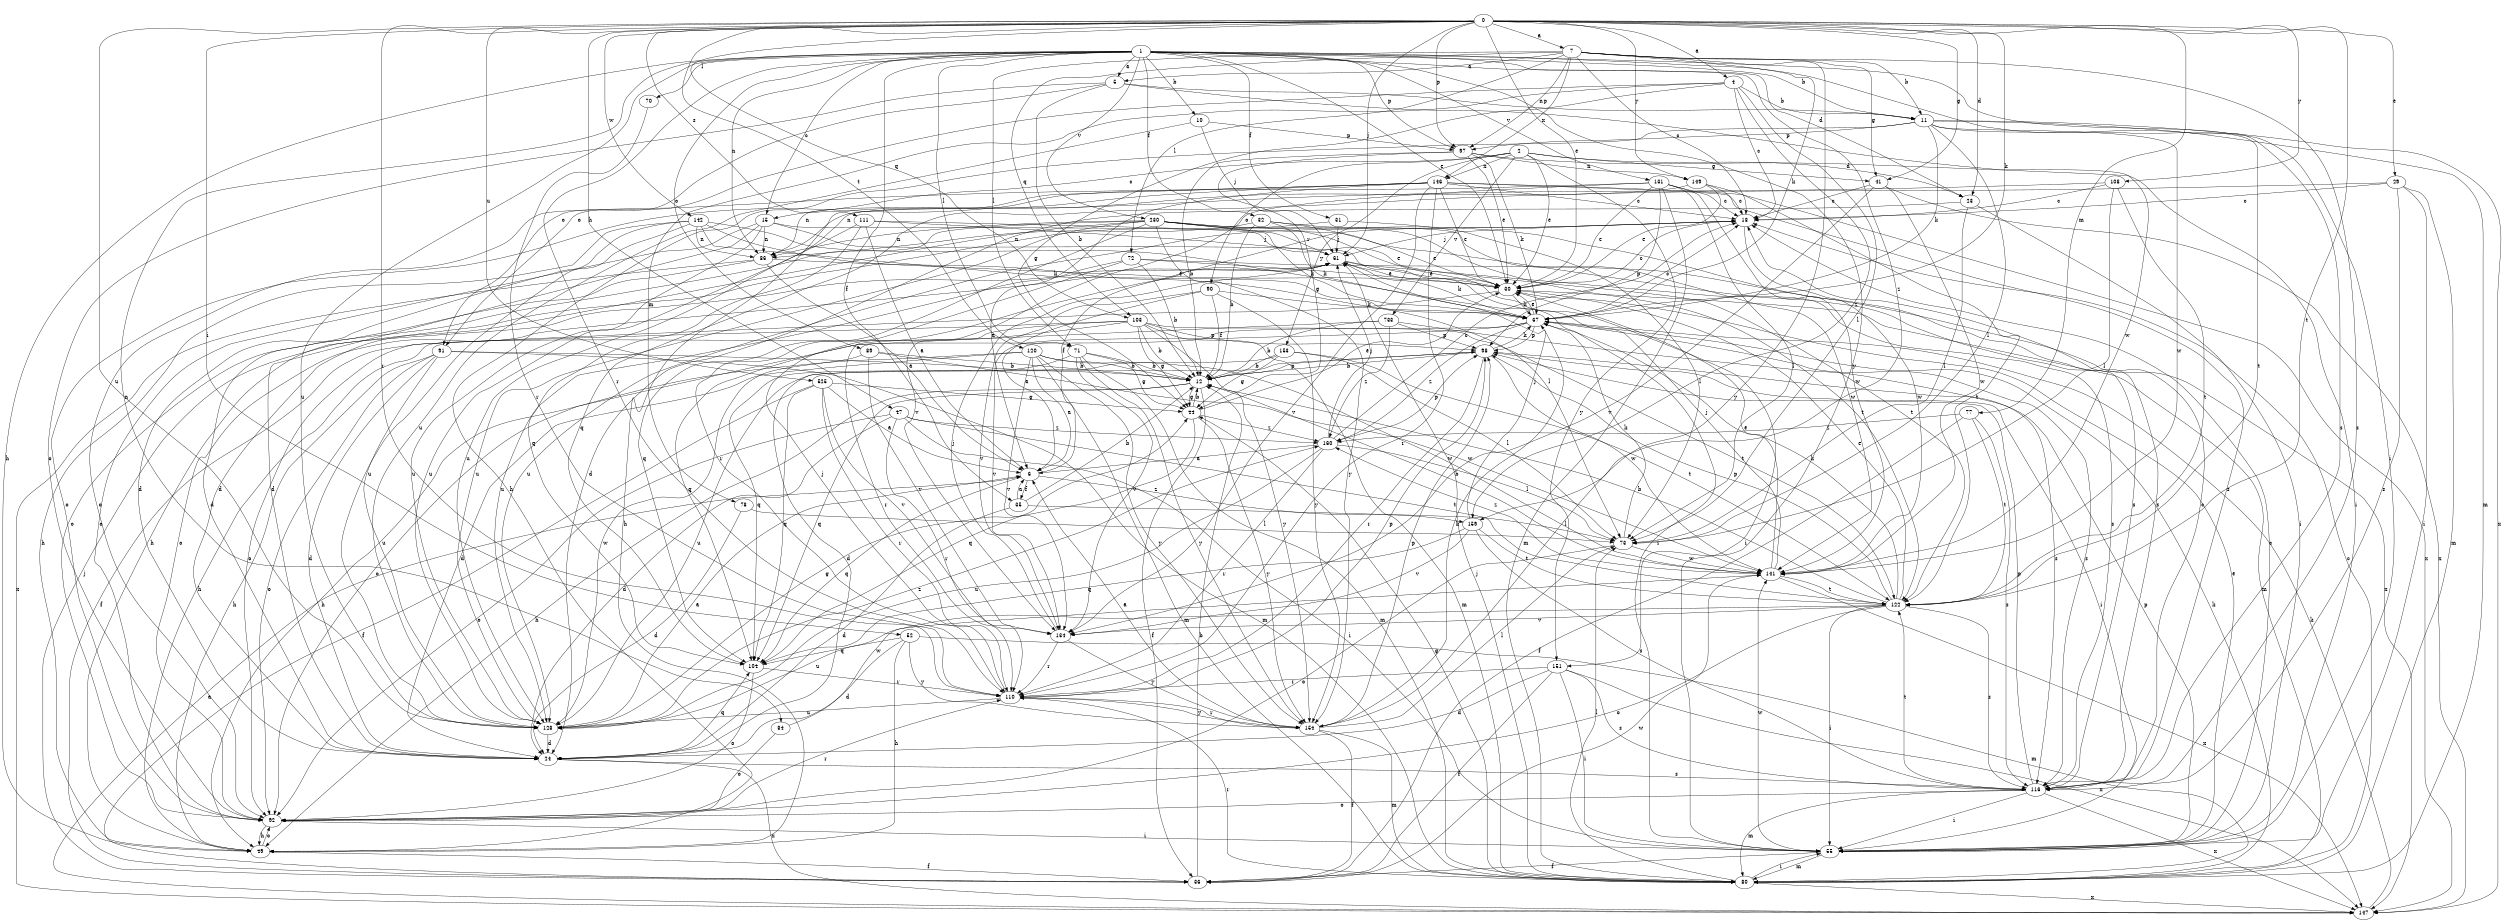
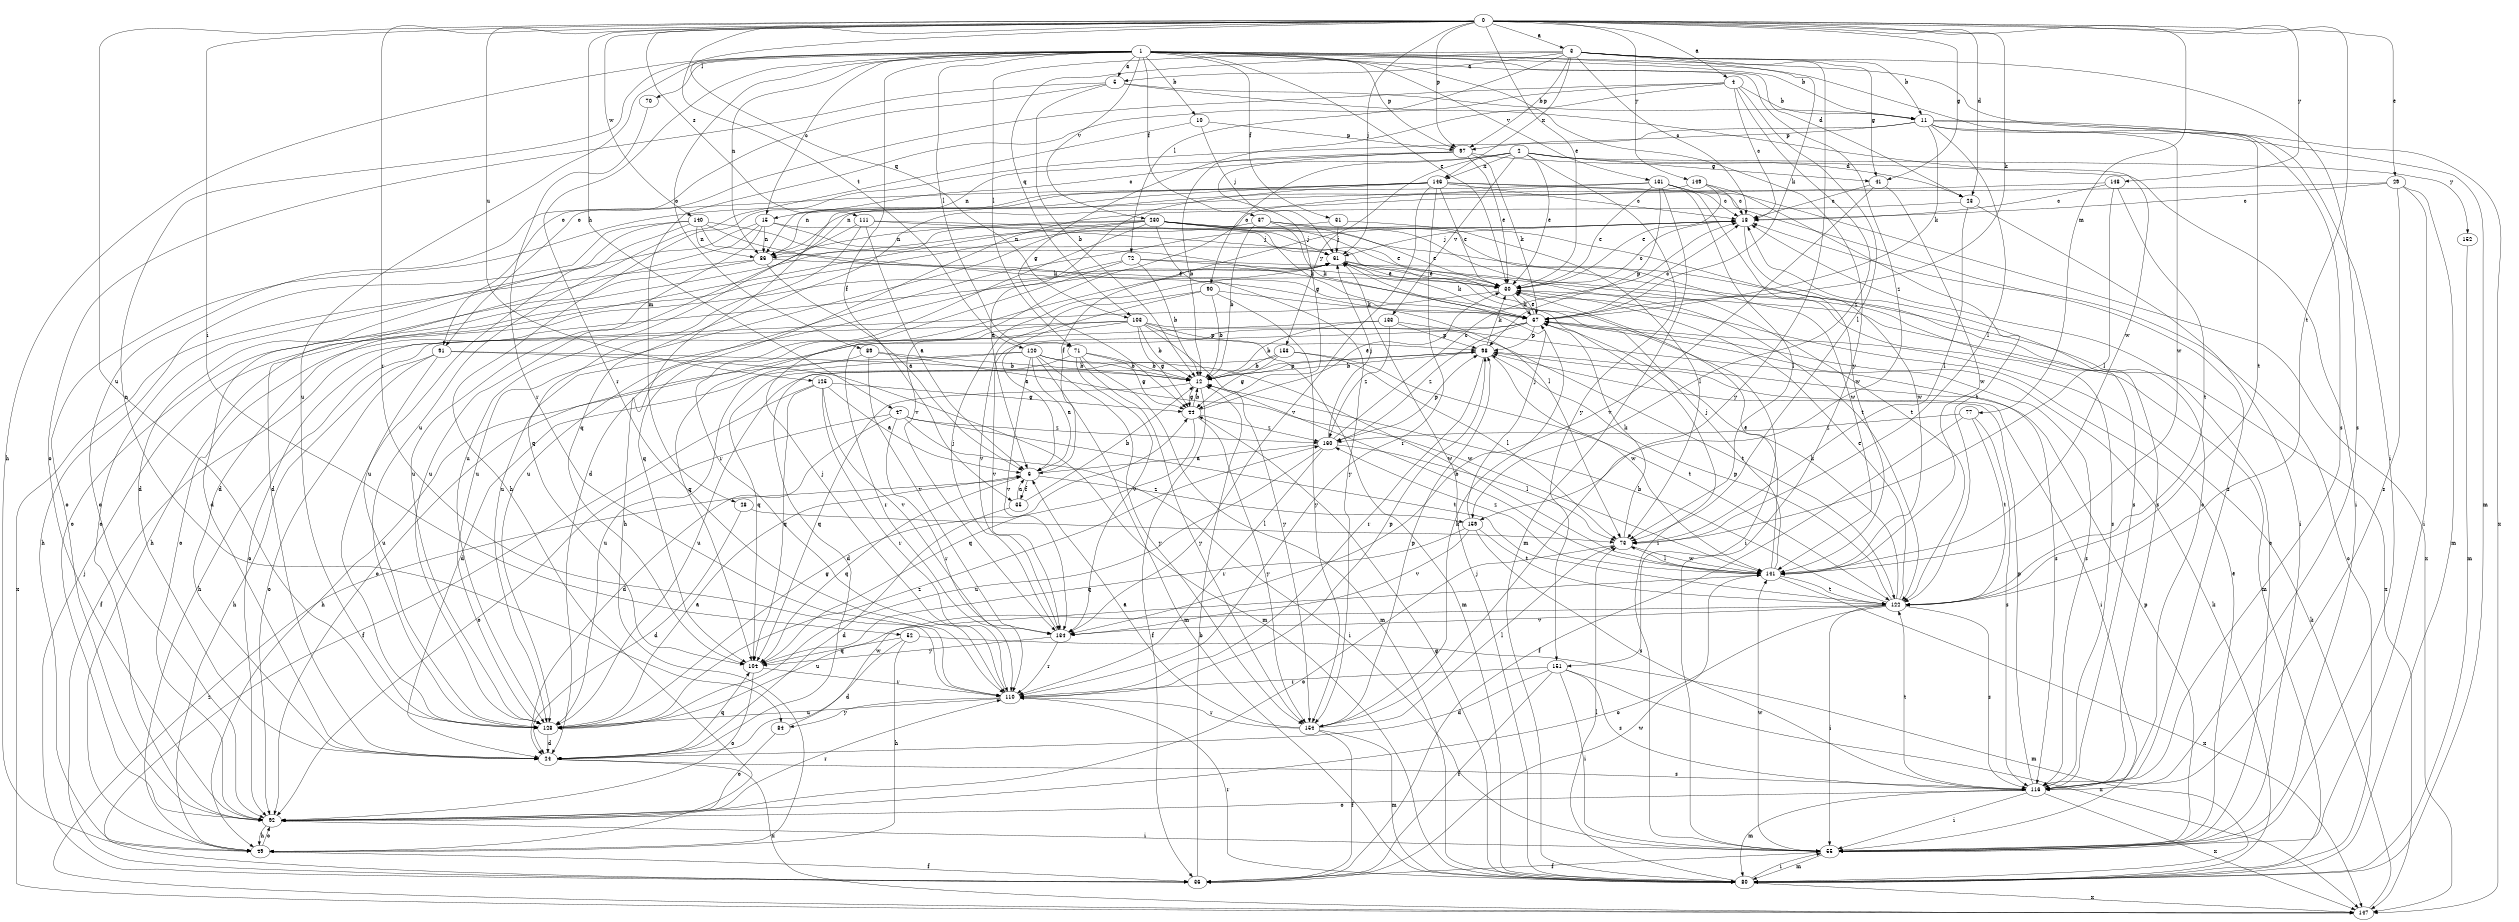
  strict digraph {
    0
-   3 [label=7]
+   3
    4
    23
    29
    30
    41
    47
    52
    61
    67
    77
    97
    103
    110
    111
    120
    122
-   125 [label=525]
+   125
    128
-   140 [label=142]
-   148 [label=108]
+   140
+   148
    149
    5
    11
    71
    116
    146
    18
    72
    154
    159
    n33 [label=44]
    73
-   78
+   78 [label=28]
    91
    55
    24
    104
    80
    92
    141
    147
    134
    160
    49
    98
    36
    86
    12
    6
    1
    10
    15
    31
-   32
+   32 [label=37]
    35
    70
    84
    89
    n61 [label=230]
    131
    151
    2
    90
-   133 [label=733]
+   133
+   152
    153
    0 -> 3 [label=a]
    0 -> 4 [label=a]
    0 -> 23 [label=d]
    0 -> 29 [label=e]
    0 -> 30 [label=e]
    0 -> 41 [label=g]
    0 -> 47 [label=h]
    0 -> 52 [label=i]
    0 -> 61 [label=j]
    0 -> 67 [label=k]
    0 -> 77 [label=m]
    0 -> 97 [label=p]
    0 -> 103 [label=q]
    0 -> 110 [label=r]
    0 -> 111 [label=s]
    0 -> 120 [label=t]
    0 -> 122 [label=t]
    0 -> 125 [label=u]
    0 -> 128 [label=u]
    0 -> 140 [label=w]
    0 -> 148 [label=y]
    0 -> 149 [label=y]
    3 -> 41 [label=g]
    3 -> 67 [label=k]
    3 -> 97 [label=p]
    3 -> 103 [label=q]
    3 -> 5 [label=a]
    3 -> 11 [label=b]
    3 -> 71 [label=l]
    3 -> 116 [label=s]
    3 -> 146 [label=x]
    3 -> 18 [label=c]
    3 -> 72 [label=l]
    3 -> 154 [label=y]
    4 -> 11 [label=b]
    4 -> 18 [label=c]
    4 -> 159 [label=z]
    4 -> n33 [label=g]
    4 -> 73 [label=l]
    4 -> 78 [label=m]
    4 -> 91 [label=o]
    23 -> 73 [label=l]
    23 -> 55 [label=i]
    23 -> 24 [label=d]
    29 -> 116 [label=s]
    29 -> 18 [label=c]
    29 -> 55 [label=i]
    29 -> 104 [label=q]
    29 -> 80 [label=m]
    30 -> 67 [label=k]
    30 -> 18 [label=c]
    30 -> 80 [label=m]
    30 -> 92 [label=o]
    41 -> 18 [label=c]
    41 -> 141 [label=w]
-   41 -> 147 [label=x]
    41 -> 134 [label=v]
    47 -> 110 [label=r]
    47 -> 122 [label=t]
    47 -> 55 [label=i]
    47 -> 24 [label=d]
    47 -> 92 [label=o]
    47 -> 160 [label=z]
-   52 -> 154 [label=y]
    52 -> 24 [label=d]
    52 -> 104 [label=q]
    52 -> 80 [label=m]
    52 -> 49 [label=h]
    61 -> 30 [label=e]
    61 -> 67 [label=k]
    61 -> 116 [label=s]
    61 -> 92 [label=o]
    67 -> 30 [label=e]
    67 -> 116 [label=s]
    67 -> 18 [label=c]
    67 -> 92 [label=o]
    67 -> 134 [label=v]
    67 -> 160 [label=z]
    67 -> 98 [label=p]
    77 -> 122 [label=t]
    77 -> 116 [label=s]
    77 -> 160 [label=z]
    77 -> 36 [label=f]
    97 -> 30 [label=e]
    97 -> 67 [label=k]
    97 -> n33 [label=g]
    97 -> 55 [label=i]
-   97 -> 149 [label=n]
+   97 -> 86 [label=n]
    97 -> 12 [label=b]
    103 -> 110 [label=r]
    103 -> 122 [label=t]
    103 -> 154 [label=y]
    103 -> n33 [label=g]
    103 -> 80 [label=m]
    103 -> 49 [label=h]
    103 -> 98 [label=p]
    103 -> 36 [label=f]
    103 -> 12 [label=b]
    110 -> 61 [label=j]
    110 -> 128 [label=u]
-   110 -> 154 [label=y]
+   110 -> 84 [label=y]
    110 -> 98 [label=p]
    111 -> 61 [label=j]
    111 -> 128 [label=u]
    111 -> 116 [label=s]
    111 -> 104 [label=q]
    111 -> 6 [label=a]
    120 -> 154 [label=y]
    120 -> 24 [label=d]
    120 -> 80 [label=m]
    120 -> 141 [label=w]
    120 -> 134 [label=v]
    120 -> 49 [label=h]
    120 -> 12 [label=b]
    120 -> 6 [label=a]
    122 -> 30 [label=e]
    122 -> 67 [label=k]
    122 -> 128 [label=u]
    122 -> 116 [label=s]
    122 -> 55 [label=i]
    122 -> 92 [label=o]
    122 -> 134 [label=v]
    122 -> 98 [label=p]
    122 -> 12 [label=b]
    125 -> 110 [label=r]
    125 -> n33 [label=g]
    125 -> 104 [label=q]
    125 -> 134 [label=v]
    125 -> 36 [label=f]
    125 -> 6 [label=a]
    128 -> n33 [label=g]
    128 -> 24 [label=d]
    128 -> 160 [label=z]
    128 -> 6 [label=a]
    140 -> 67 [label=k]
    140 -> 128 [label=u]
    140 -> 73 [label=l]
    140 -> 55 [label=i]
    140 -> 24 [label=d]
    140 -> 49 [label=h]
    140 -> 86 [label=n]
    148 -> 122 [label=t]
    148 -> 18 [label=c]
    148 -> 73 [label=l]
    148 -> 86 [label=n]
    149 -> 30 [label=e]
    149 -> 122 [label=t]
    149 -> 128 [label=u]
    149 -> 18 [label=c]
-   5 -> 11 [label=n]
+   5 -> 11 [label=b]
    5 -> 91 [label=o]
    5 -> 92 [label=o]
    5 -> 141 [label=w]
    5 -> 12 [label=b]
    11 -> 67 [label=k]
    11 -> 97 [label=p]
    11 -> 122 [label=t]
    11 -> 73 [label=l]
    11 -> 80 [label=m]
    11 -> 141 [label=w]
    11 -> 147 [label=x]
    11 -> 49 [label=h]
    71 -> 154 [label=y]
    71 -> n33 [label=g]
    71 -> 104 [label=q]
    71 -> 80 [label=m]
    71 -> 134 [label=v]
    71 -> 12 [label=b]
    116 -> 122 [label=t]
    116 -> 18 [label=c]
    116 -> 55 [label=i]
    116 -> 80 [label=m]
    116 -> 92 [label=o]
    116 -> 147 [label=x]
    116 -> 98 [label=p]
    146 -> 30 [label=e]
    146 -> 110 [label=r]
    146 -> 116 [label=s]
    146 -> 18 [label=c]
    146 -> 92 [label=o]
    146 -> 147 [label=x]
    146 -> 134 [label=v]
    146 -> 49 [label=h]
    146 -> 86 [label=n]
    146 -> 6 [label=a]
    18 -> 61 [label=j]
    18 -> 128 [label=u]
    18 -> 141 [label=w]
    72 -> 30 [label=e]
    72 -> 128 [label=u]
    72 -> 104 [label=q]
    72 -> 147 [label=x]
    72 -> 12 [label=b]
    154 -> 67 [label=k]
    154 -> 110 [label=r]
    154 -> 73 [label=l]
    154 -> 80 [label=m]
    154 -> 98 [label=p]
    154 -> 36 [label=f]
    154 -> 6 [label=a]
    159 -> 61 [label=j]
    159 -> 122 [label=t]
    159 -> 116 [label=s]
    159 -> 104 [label=q]
    159 -> 134 [label=v]
    n33 -> 30 [label=e]
    n33 -> 154 [label=y]
    n33 -> 104 [label=q]
    n33 -> 160 [label=z]
    n33 -> 12 [label=b]
    73 -> 67 [label=k]
    73 -> 92 [label=o]
    73 -> 141 [label=w]
    78 -> 73 [label=l]
    78 -> 24 [label=d]
    91 -> 128 [label=u]
-   91 -> 24 [label=d]
    91 -> 80 [label=m]
    91 -> 92 [label=o]
    91 -> 49 [label=h]
    91 -> 12 [label=b]
    55 -> 30 [label=e]
    55 -> 18 [label=c]
    55 -> 80 [label=m]
    55 -> 141 [label=w]
    55 -> 98 [label=p]
    55 -> 36 [label=f]
    24 -> 116 [label=s]
    24 -> 104 [label=q]
    24 -> 147 [label=x]
    104 -> 110 [label=r]
    104 -> 92 [label=o]
    80 -> 61 [label=j]
    80 -> 67 [label=k]
    80 -> 110 [label=r]
    80 -> 18 [label=c]
    80 -> n33 [label=g]
    80 -> 73 [label=l]
    80 -> 55 [label=i]
    80 -> 147 [label=x]
    92 -> 110 [label=r]
    92 -> 55 [label=i]
    92 -> 49 [label=h]
    141 -> 30 [label=e]
    141 -> 61 [label=j]
    141 -> 122 [label=t]
-   35 -> 73 [label=l]
+   141 -> 73 [label=l]
    141 -> 147 [label=x]
    141 -> 160 [label=z]
    141 -> 12 [label=b]
    147 -> 67 [label=k]
-   147 -> 6 [label=a]
+   147 -> 6 [label=z]
    134 -> 61 [label=j]
    134 -> 110 [label=r]
-   134 -> 154 [label=y]
+   134 -> 104 [label=y]
    160 -> 61 [label=j]
    160 -> 110 [label=r]
    160 -> 128 [label=u]
    160 -> 18 [label=c]
    160 -> 73 [label=l]
    160 -> 98 [label=p]
    160 -> 6 [label=a]
    49 -> 92 [label=o]
    49 -> 36 [label=f]
-   98 -> 67 [label=k]
+   98 -> 30 [label=k]
    98 -> 110 [label=r]
    98 -> 128 [label=u]
    98 -> 55 [label=i]
    98 -> 141 [label=w]
    98 -> 12 [label=b]
    36 -> 61 [label=j]
    36 -> 141 [label=w]
    36 -> 12 [label=b]
    86 -> 30 [label=e]
    86 -> 24 [label=d]
    86 -> 147 [label=x]
    86 -> 6 [label=a]
    12 -> n33 [label=g]
    12 -> 104 [label=q]
-   12 -> 49 [label=h]
    12 -> 98 [label=p]
    12 -> 36 [label=f]
    6 -> 18 [label=f]
    6 -> 159 [label=z]
    6 -> 104 [label=q]
    6 -> 35 [label=f]
    1 -> 23 [label=d]
    1 -> 30 [label=e]
    1 -> 97 [label=p]
    1 -> 110 [label=r]
    1 -> 128 [label=u]
    1 -> 5 [label=a]
    1 -> 11 [label=b]
    1 -> 71 [label=l]
    1 -> 116 [label=s]
    1 -> 159 [label=z]
    1 -> 55 [label=i]
    1 -> 49 [label=h]
    1 -> 86 [label=n]
    1 -> 10 [label=b]
    1 -> 15 [label=c]
    1 -> 31 [label=f]
    1 -> 32 [label=f]
    1 -> 35 [label=f]
    1 -> 70 [label=l]
    1 -> 84 [label=n]
    1 -> 89 [label=o]
    1 -> n61 [label=v]
    1 -> 131 [label=v]
    1 -> 151 [label=y]
    10 -> 61 [label=j]
    10 -> 97 [label=p]
    10 -> 128 [label=u]
    15 -> 122 [label=t]
    15 -> 128 [label=u]
    15 -> 55 [label=i]
    15 -> 24 [label=d]
    15 -> 92 [label=o]
    15 -> 86 [label=n]
    31 -> 61 [label=j]
    31 -> 73 [label=l]
    31 -> 49 [label=h]
    32 -> 30 [label=e]
    32 -> 67 [label=k]
    32 -> 141 [label=w]
    32 -> 86 [label=n]
    32 -> 12 [label=b]
    35 -> 24 [label=d]
    35 -> 12 [label=b]
    35 -> 6 [label=a]
    70 -> 110 [label=r]
    84 -> 92 [label=o]
    84 -> 141 [label=w]
-   89 -> 128 [label=w]
+   89 -> 128 [label=u]
    89 -> 141 [label=w]
    89 -> 134 [label=v]
    89 -> 12 [label=b]
    n61 -> 30 [label=e]
-   n61 -> 61 [label=r]
+   n61 -> 61 [label=j]
    n61 -> 67 [label=k]
    n61 -> 110 [label=r]
    n61 -> 122 [label=t]
    n61 -> 128 [label=u]
    n61 -> 116 [label=s]
    n61 -> 154 [label=y]
    n61 -> 24 [label=d]
    n61 -> 92 [label=o]
    n61 -> 86 [label=n]
    131 -> 30 [label=e]
    131 -> 18 [label=c]
    131 -> 73 [label=l]
    131 -> 80 [label=m]
    131 -> 92 [label=o]
    131 -> 141 [label=w]
    131 -> 134 [label=v]
    131 -> 98 [label=p]
    151 -> 110 [label=r]
    151 -> 116 [label=s]
    151 -> 55 [label=i]
    151 -> 24 [label=d]
    151 -> 147 [label=x]
    151 -> 36 [label=f]
    2 -> 23 [label=d]
    2 -> 30 [label=e]
    2 -> 41 [label=g]
    2 -> 146 [label=x]
    2 -> 15 [label=c]
    2 -> 151 [label=y]
    2 -> 90 [label=o]
    2 -> 133 [label=v]
+   2 -> 152 [label=y]
    2 -> 153 [label=y]
    90 -> 67 [label=k]
    90 -> 154 [label=y]
    90 -> 134 [label=v]
-   90 -> 12 [label=f]
+   90 -> 12 [label=b]
    90 -> 6 [label=a]
    133 -> 116 [label=s]
    133 -> 104 [label=q]
    133 -> 160 [label=z]
    133 -> 98 [label=p]
    133 -> 12 [label=b]
+   152 -> 80 [label=m]
    153 -> 122 [label=t]
    153 -> n33 [label=g]
    153 -> 73 [label=l]
    153 -> 24 [label=d]
    153 -> 12 [label=b]
  }
